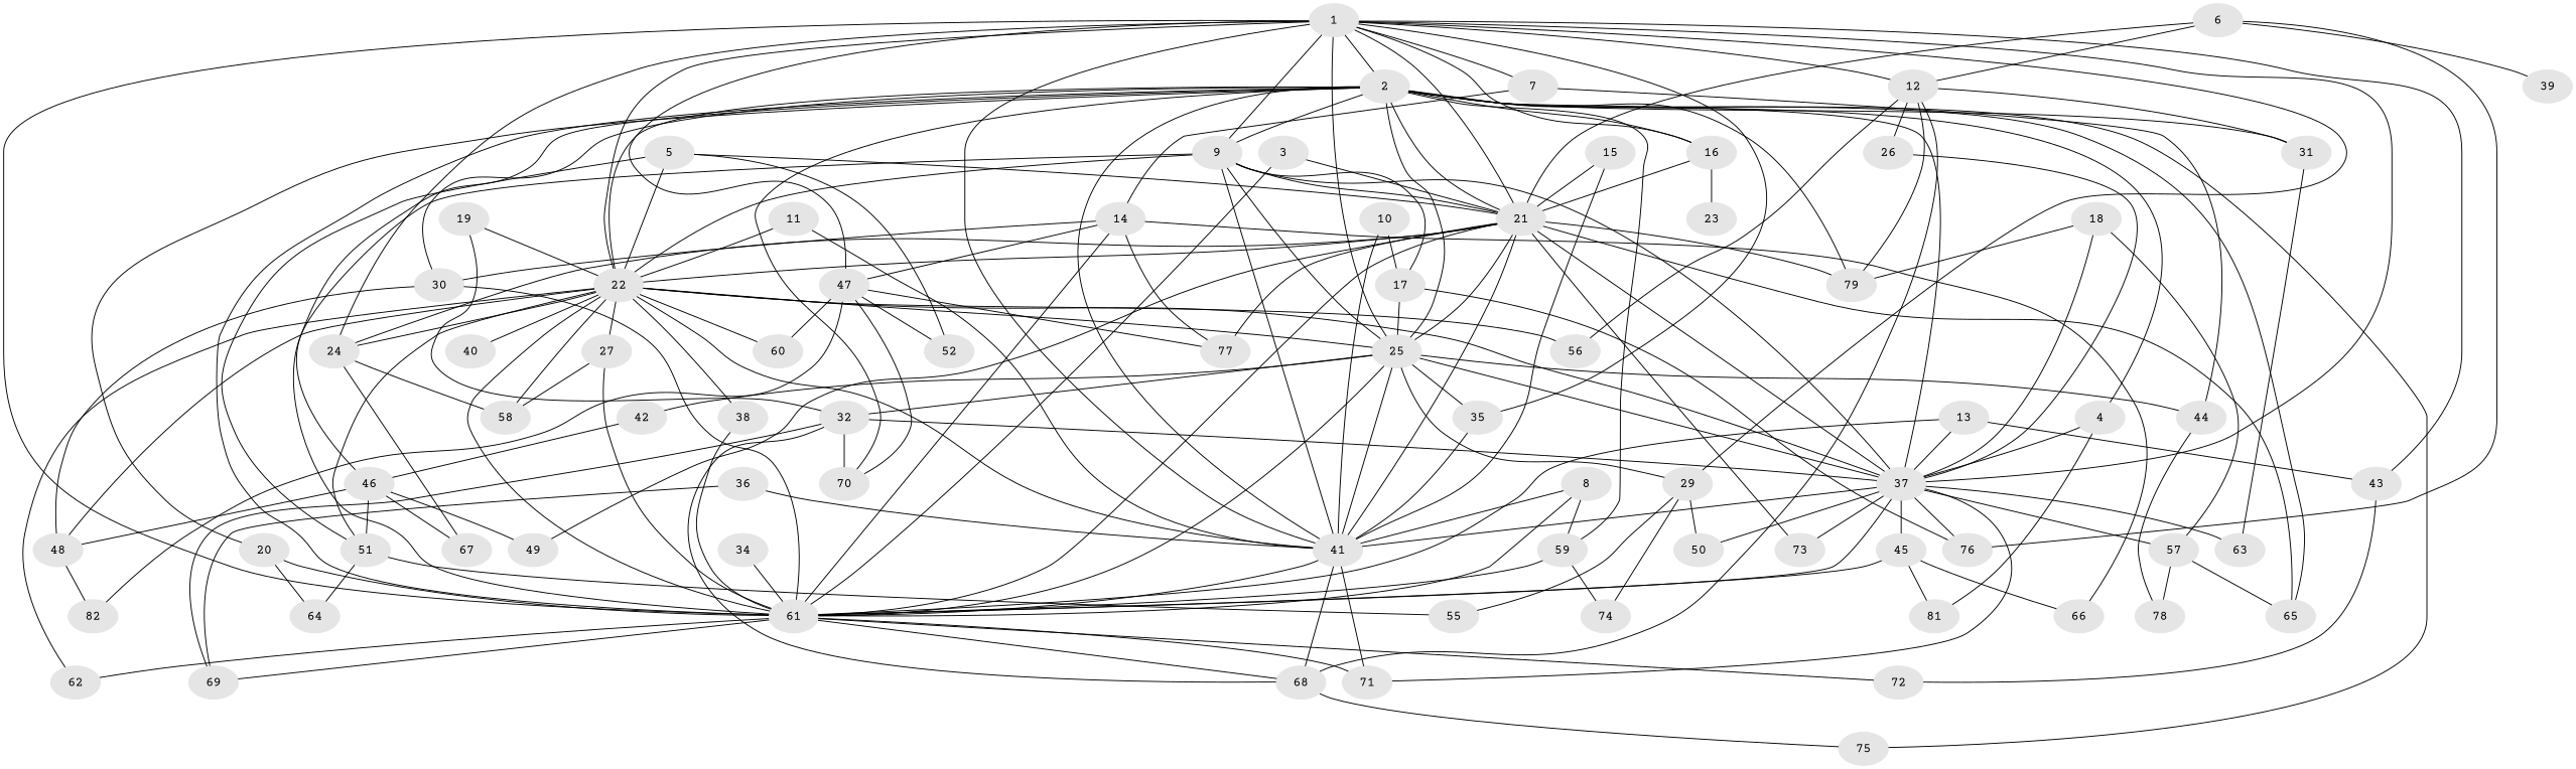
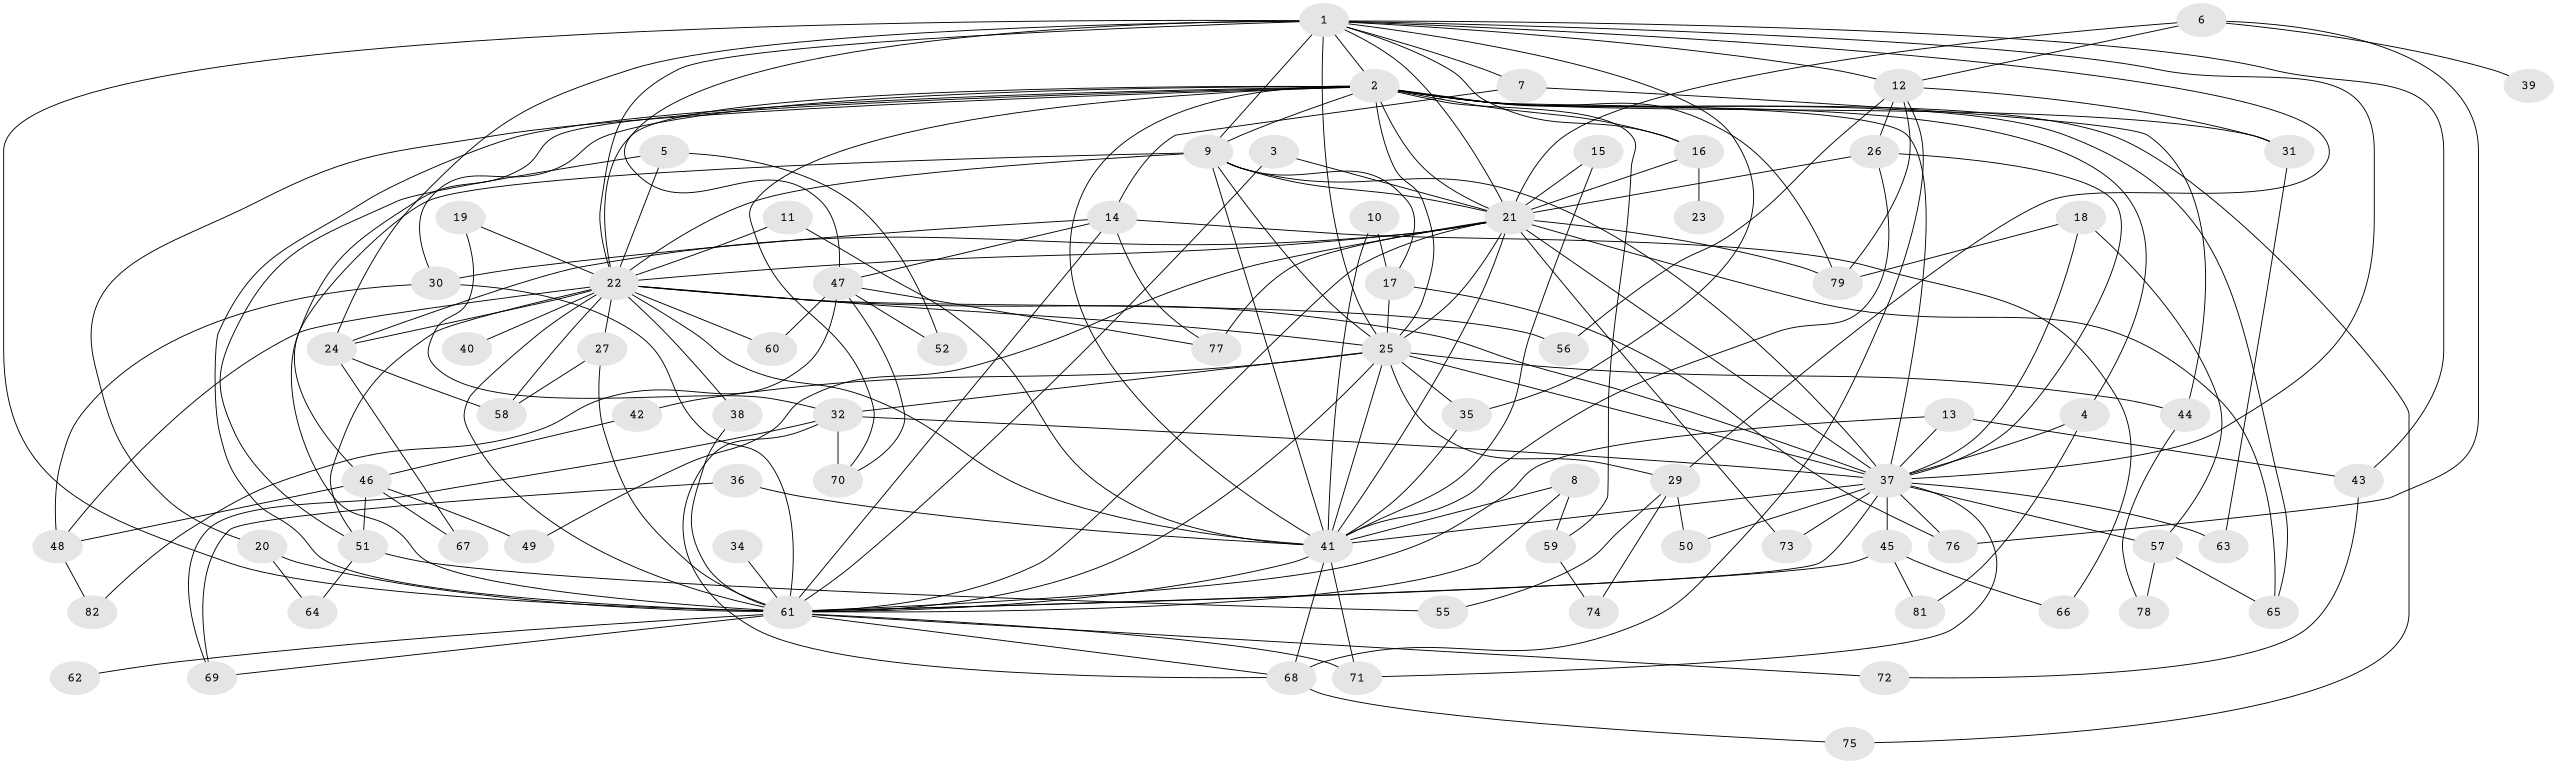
  graph {
    fontname="Courier Prime"
    node [color=gray90 fontname="Courier Prime" style=filled]
    edge [fontname="Courier Prime" weight=1.0]
    1
    2
    7
    9
    12
    16
    21
    22
    24
    25
    29
    35
    37
    41
    43
    47
    61
    4
    20
    30
    31
    46
    59
    65
    70
    75
    79
    14
    44
    17
    26
    56
    68
    23
    77
    49
    73
    51
    27
    38
    40
    48
    58
    60
    62
    67
    32
    42
    50
    55
    74
    76
    57
    63
    45
    71
    72
    52
    82
    69
    81
    64
    3
    5
    6
    39
    66
    78
    8
    10
    11
    13
    15
    18
    19
    34
    36
    1 -- 2 [weight=2.0]
    1 -- 7 [weight=2.0]
    1 -- 9 [weight=3.0]
    1 -- 12 [weight=2.0]
    1 -- 16
    1 -- 21 [weight=3.0]
    1 -- 22 [weight=2.0]
    1 -- 24
    1 -- 25 [weight=3.0]
    1 -- 29
    1 -- 35
    1 -- 37 [weight=2.0]
-   1 -- 41 [weight=3.0]
+   26 -- 41 [weight=3.0]
    1 -- 43
    1 -- 47 [weight=2.0]
    1 -- 61 [weight=2.0]
    2 -- 9
    2 -- 16
    2 -- 21
    2 -- 22
    2 -- 25
    2 -- 37
    2 -- 41
    2 -- 61 [weight=2.0]
    2 -- 4
    2 -- 20
    2 -- 30
    2 -- 31
    2 -- 46 [weight=2.0]
    2 -- 59
    2 -- 65
    2 -- 70
    2 -- 75
    2 -- 79
    7 -- 14
    7 -- 44
    9 -- 21
    9 -- 22
    9 -- 25
    9 -- 37 [weight=2.0]
    9 -- 41
    9 -- 61
    9 -- 17
    12 -- 31
    12 -- 79
    12 -- 26
    12 -- 56
    12 -- 68
    16 -- 21
    16 -- 23
    21 -- 22
    21 -- 24
    21 -- 25
    21 -- 37
    21 -- 41
    21 -- 61
    21 -- 65 [weight=2.0]
    21 -- 79
    21 -- 77
    21 -- 49
    21 -- 73
    22 -- 24
    22 -- 25
    22 -- 37
    22 -- 41 [weight=2.0]
    22 -- 61
    22 -- 56
    22 -- 51
    22 -- 27
    22 -- 38
    22 -- 40
    22 -- 48
    22 -- 58
    22 -- 60
-   22 -- 62
    24 -- 58
    24 -- 67
    25 -- 29
    25 -- 35
    25 -- 37
    25 -- 41
    25 -- 61
    25 -- 44
    25 -- 32
    25 -- 42
    29 -- 50
    29 -- 55
    29 -- 74
    35 -- 41
    37 -- 41
    37 -- 61
    37 -- 73
    37 -- 50
    37 -- 76
    37 -- 57
    37 -- 63
    37 -- 45 [weight=2.0]
    37 -- 71
    41 -- 61
    41 -- 68
    41 -- 71
    43 -- 72
    47 -- 70
    47 -- 77
    47 -- 60
    47 -- 52
    47 -- 82
    61 -- 68
    61 -- 62
    61 -- 71
    61 -- 72
    61 -- 69
    4 -- 37
    4 -- 81
    20 -- 61
    20 -- 64
    30 -- 61
    30 -- 48
    31 -- 63
    46 -- 49
    46 -- 51
    46 -- 48
    46 -- 67
-   59 -- 61
    59 -- 74
    14 -- 47
    14 -- 61
    14 -- 30
    14 -- 77
    14 -- 66
    44 -- 78
    17 -- 25
    17 -- 76
    26 -- 37
    68 -- 75
    51 -- 55
    51 -- 64
    27 -- 61 [weight=2.0]
    27 -- 58
    38 -- 61
    48 -- 82
    32 -- 37
    32 -- 70
    32 -- 68
    32 -- 69
    42 -- 46
    57 -- 65
    57 -- 78
    45 -- 61
    45 -- 81
    45 -- 66
    3 -- 21
    3 -- 61
-   5 -- 21
+   26 -- 21
    5 -- 22
    5 -- 51
    5 -- 52
    6 -- 12
    6 -- 21
    6 -- 76
    6 -- 39
    8 -- 41
    8 -- 61
    8 -- 59
    10 -- 41
    10 -- 17
    11 -- 22
    11 -- 41
    13 -- 37
    13 -- 43
    13 -- 61
    15 -- 21
    15 -- 41
    18 -- 37
    18 -- 79
    18 -- 57
    19 -- 22
    19 -- 32
    34 -- 61
    36 -- 41
    36 -- 69
  }
